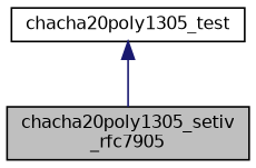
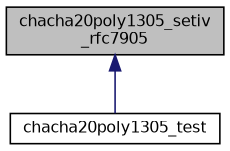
  digraph {
    rankdir=TB
    node [color=black fontname=Helvetica fontsize=10 shape=record style=filled]
    n1 [fillcolor=grey75 fontcolor=black height=0.2 label="chacha20poly1305_setiv\l_rfc7905" width=0.4]
    n2 [fillcolor=white height=0.2 label=chacha20poly1305_test width=0.4]
-   n2 -> n1 [color=midnightblue dir=back fontname=Helvetica fontsize=10 labelfontname=Helvetica labelfontsize=10 style=solid]
+   n1 -> n2 [color=midnightblue dir=back fontname=Helvetica fontsize=10 labelfontname=Helvetica labelfontsize=10 style=solid]
  }
